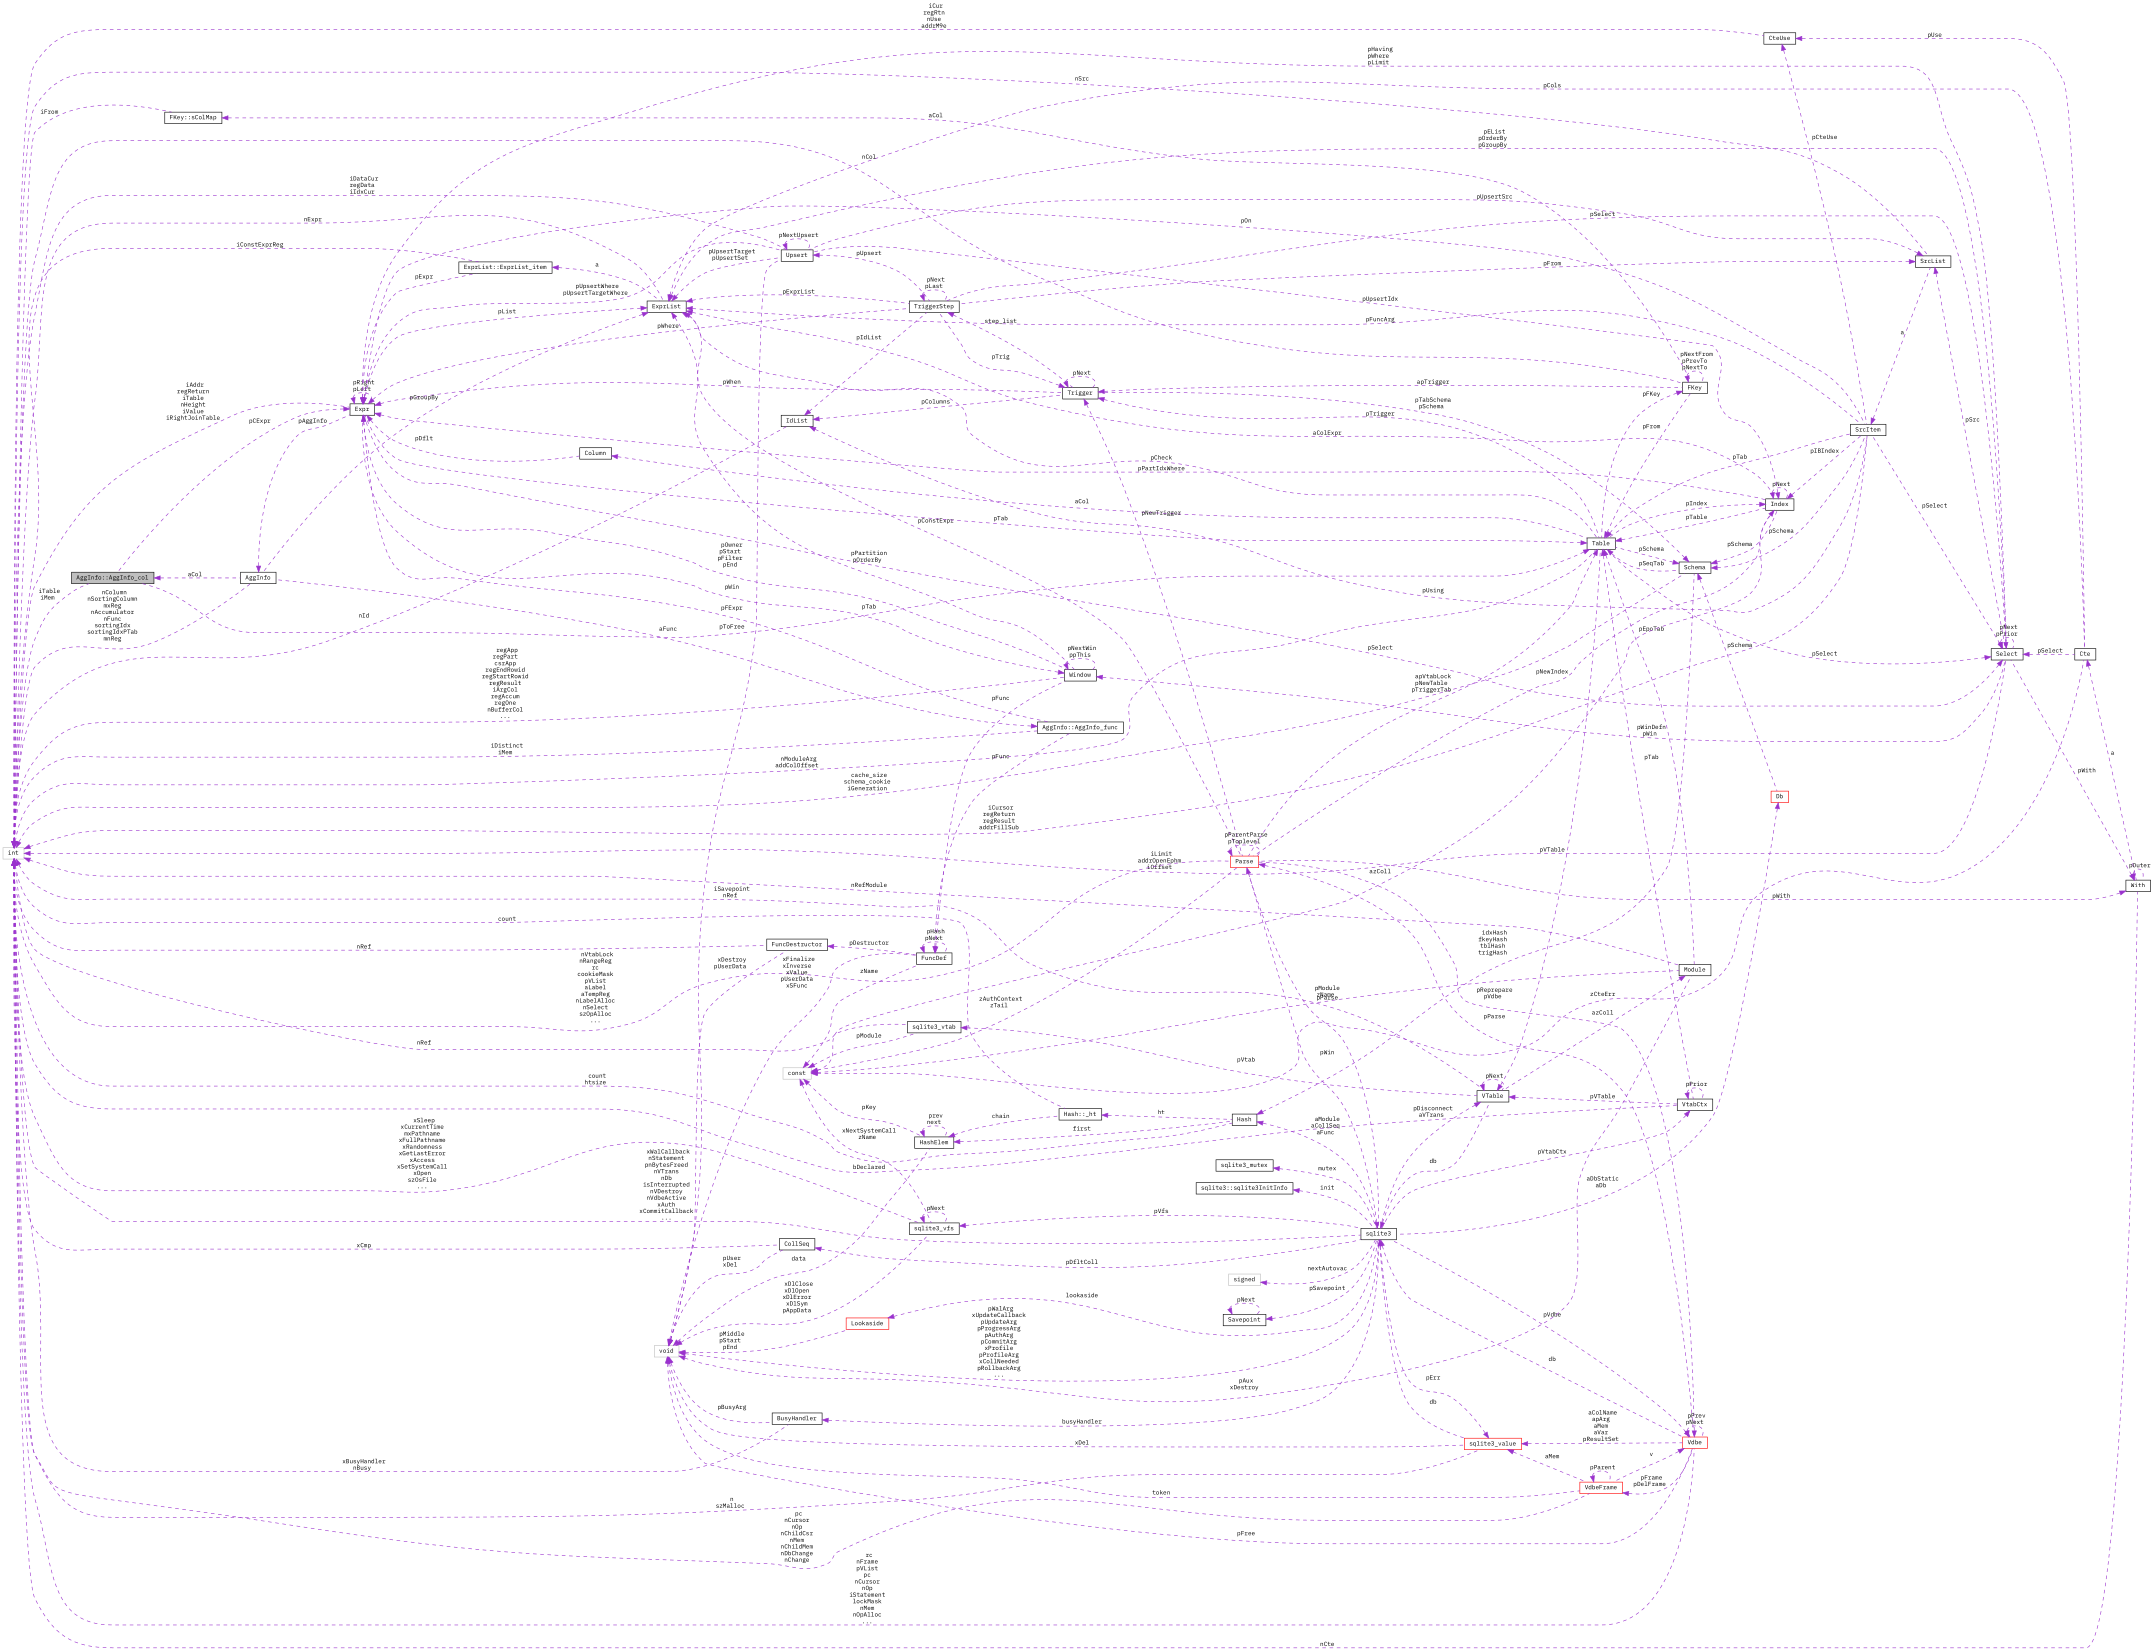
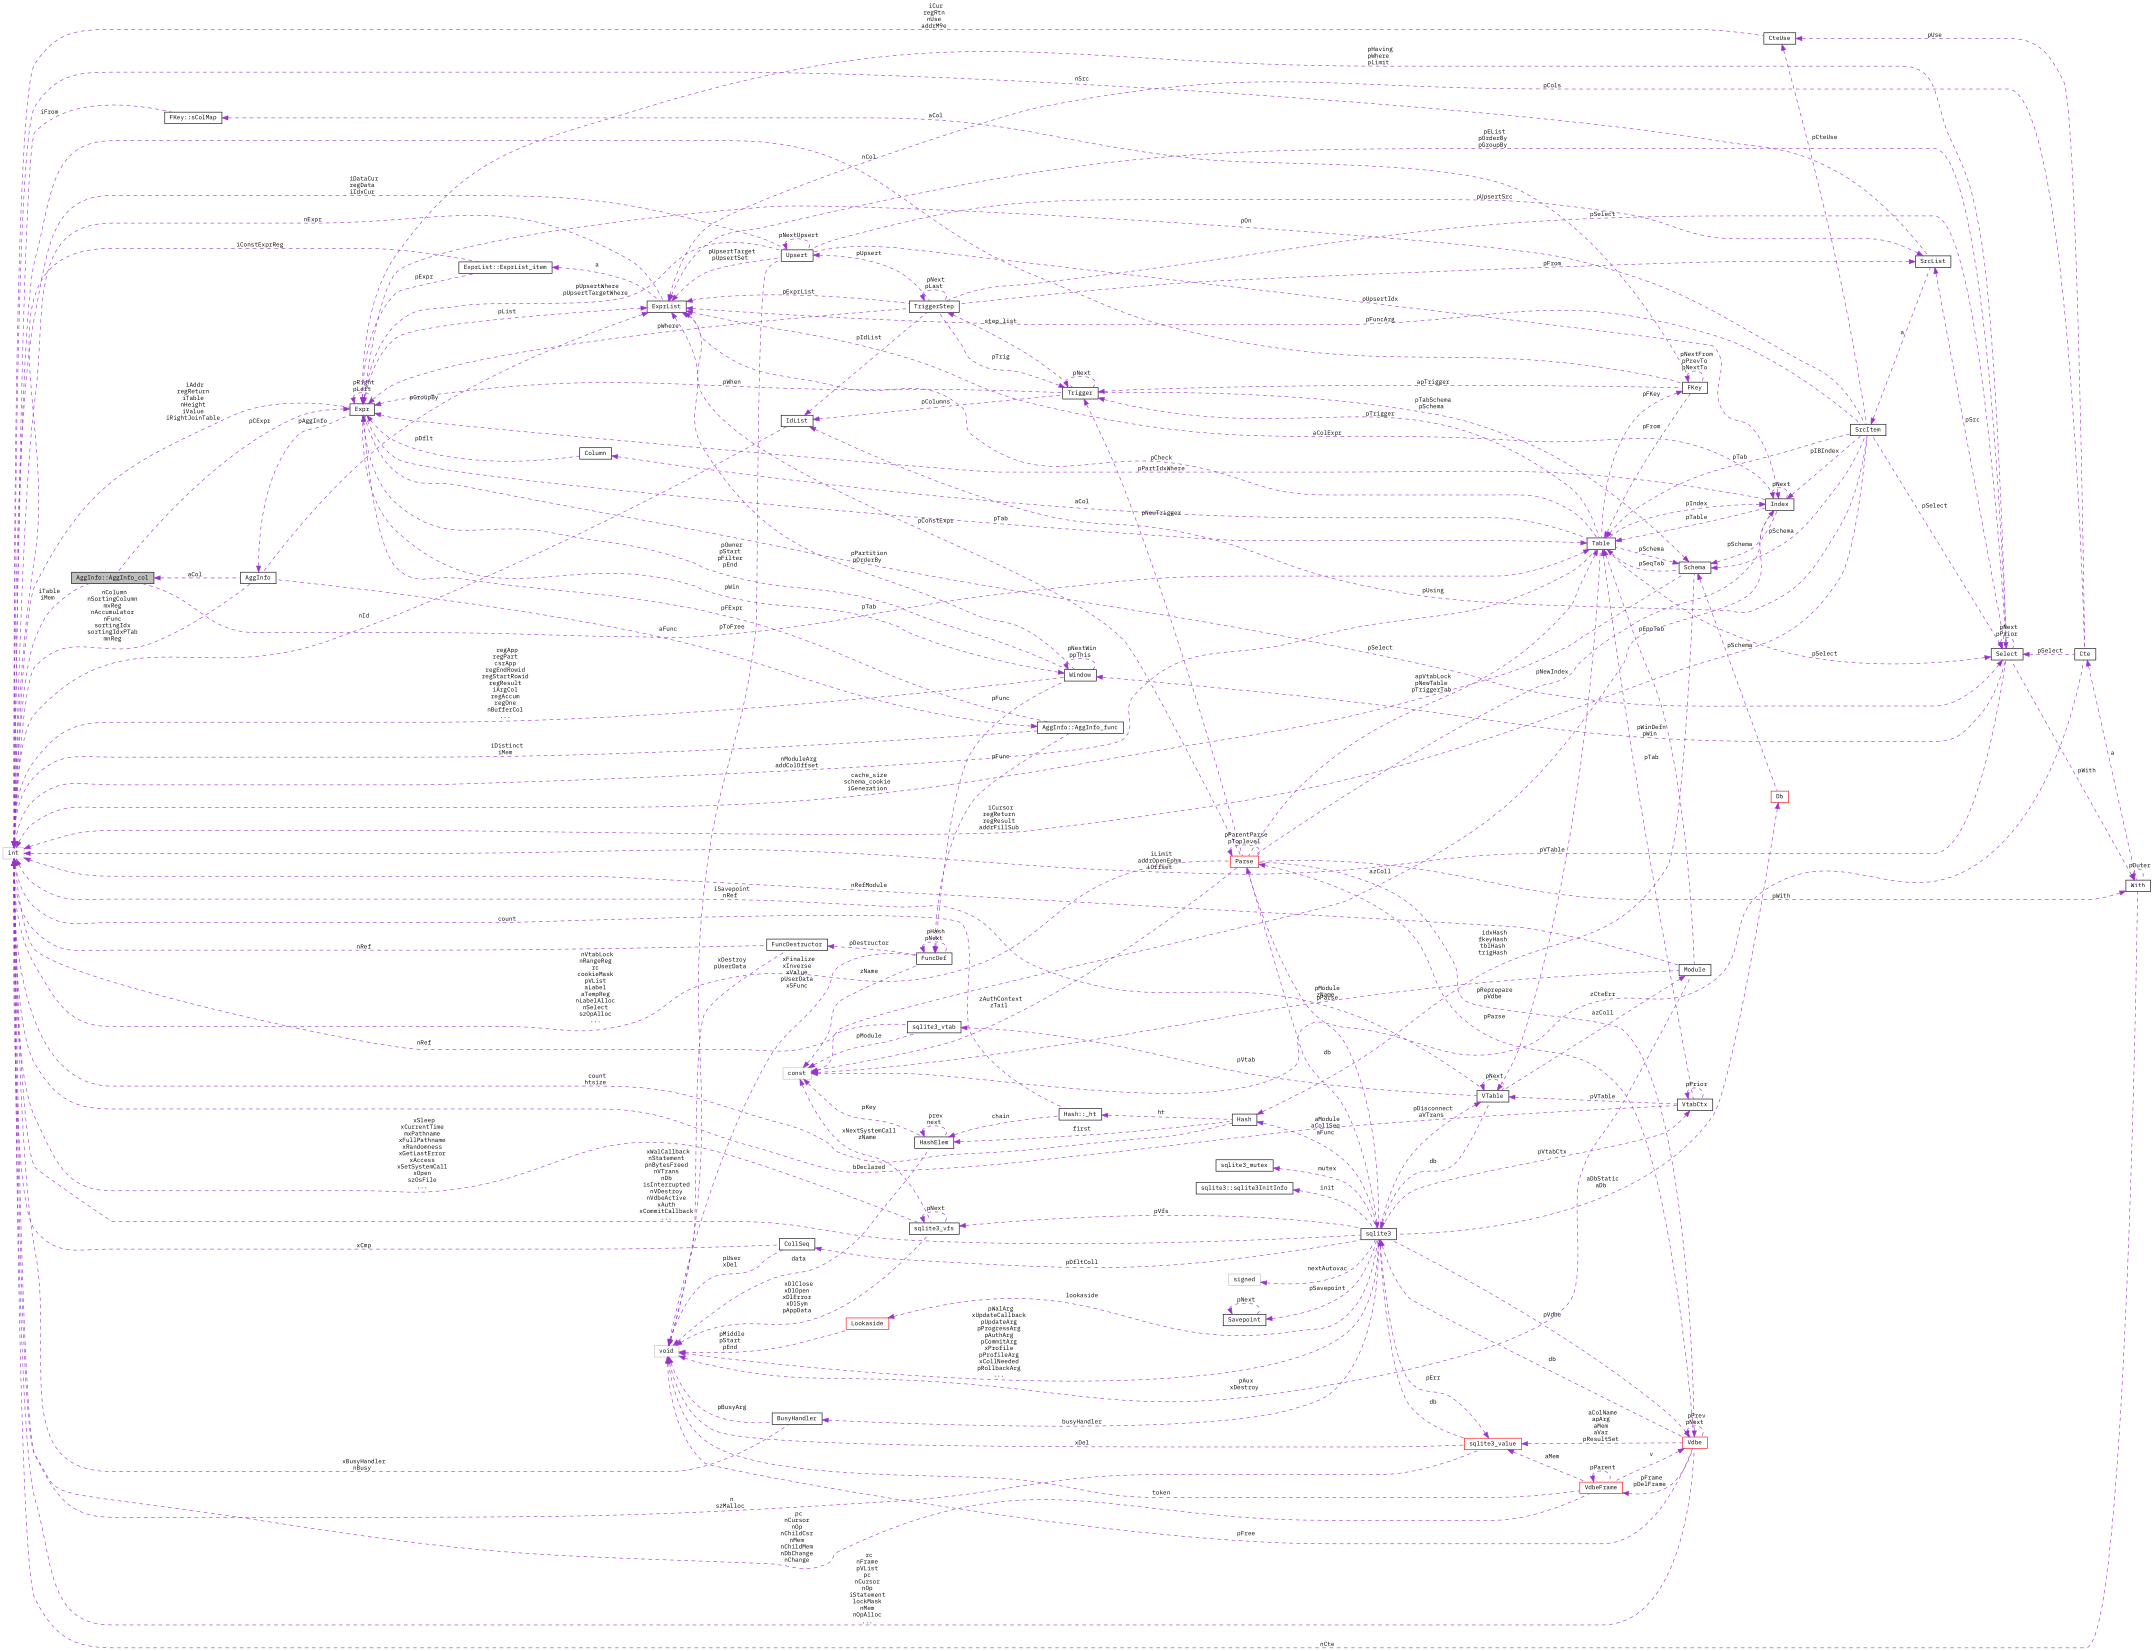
  digraph {
    fontname="IBM Plex Mono"
    rankdir=LR
    node [color=black fillcolor=white fontname="IBM Plex Mono" fontsize=10 shape=record style=filled]
    edge [color=darkorchid3 dir=back fontname="IBM Plex Mono" fontsize=10 labelfontname=Helvetica labelfontsize=10 style=dashed]
    n1 [fillcolor=grey75 fontcolor=black height=0.2 label="AggInfo::AggInfo_col" width=0.4]
    n2 [height=0.2 label=AggInfo width=0.4]
    n3 [height=0.2 label=Expr width=0.4]
    n4 [height=0.2 label="AggInfo::AggInfo_func" width=0.4]
    n5 [height=0.2 label="ExprList::ExprList_item" width=0.4]
    n6 [height=0.2 label=Column width=0.4]
    n7 [height=0.2 label=Trigger width=0.4]
    n8 [height=0.2 label=TriggerStep width=0.4]
    n9 [height=0.2 label=Select width=0.4]
    n10 [height=0.2 label=SrcItem width=0.4]
    n11 [height=0.2 label=Index width=0.4]
    n12 [height=0.2 label=Window width=0.4]
    n13 [height=0.2 label=Upsert width=0.4]
    n14 [height=0.2 label=ExprList width=0.4]
    n15 [height=0.2 label=Table width=0.4]
    n16 [height=0.2 label=FKey width=0.4]
    n17 [color=red height=0.2 label=Parse width=0.4]
    n18 [height=0.2 label=Cte width=0.4]
    n19 [height=0.2 label=SrcList width=0.4]
    n20 [color=grey75 height=0.2 label=int width=0.4]
    n21 [height=0.2 label=FuncDestructor width=0.4]
    n22 [height=0.2 label=Schema width=0.4]
    n23 [height=0.2 label=Hash width=0.4]
    n24 [height=0.2 label="Hash::_ht" width=0.4]
    n25 [height=0.2 label="FKey::sColMap" width=0.4]
    n26 [height=0.2 label=IdList width=0.4]
    n27 [height=0.2 label=With width=0.4]
    n28 [height=0.2 label=CteUse width=0.4]
    n29 [height=0.2 label=VTable width=0.4]
    n30 [height=0.2 label=sqlite3 width=0.4]
    n31 [color=red height=0.2 label=Vdbe width=0.4]
    n32 [color=red height=0.2 label=sqlite3_value width=0.4]
    n33 [color=red height=0.2 label=VdbeFrame width=0.4]
    n34 [height=0.2 label=sqlite3_vfs width=0.4]
    n35 [height=0.2 label=BusyHandler width=0.4]
    n36 [height=0.2 label=VtabCtx width=0.4]
    n37 [height=0.2 label=CollSeq width=0.4]
    n38 [height=0.2 label=Module width=0.4]
    n39 [height=0.2 label=sqlite3_vtab width=0.4]
    n40 [height=0.2 label=FuncDef width=0.4]
    n41 [color=red height=0.2 label=Db width=0.4]
    n42 [color=grey75 height=0.2 label=void width=0.4]
    n43 [height=0.2 label=HashElem width=0.4]
    n44 [color=red height=0.2 label=Lookaside width=0.4]
    n45 [color=grey75 height=0.2 label=const width=0.4]
    n46 [height=0.2 label=Savepoint width=0.4]
    n47 [height=0.2 label=sqlite3_mutex width=0.4]
    n48 [height=0.2 label="sqlite3::sqlite3InitInfo" width=0.4]
    n49 [color=grey75 height=0.2 label=signed width=0.4]
    n1 -> n2 [label=" aCol"]
    n2 -> n3 [label=" pAggInfo"]
    n3 -> n1 [label=" pCExpr"]
    n3 -> n3 [label=" pRight\npLeft"]
    n3 -> n4 [label=" pFExpr"]
    n3 -> n5 [label=" pExpr"]
    n3 -> n6 [label=" pDflt"]
    n3 -> n7 [label=" pWhen"]
    n3 -> n8 [label=" pWhere"]
    n3 -> n9 [label=" pHaving\npWhere\npLimit"]
    n3 -> n10 [label=" pOn"]
    n3 -> n11 [label=" pPartIdxWhere"]
    n3 -> n12 [label=" pOwner\npStart\npFilter\npEnd"]
    n3 -> n13 [label=" pUpsertWhere\npUpsertTargetWhere"]
    n4 -> n2 [label=" aFunc"]
    n5 -> n14 [label=" a"]
    n6 -> n15 [label=" aCol"]
    n7 -> n7 [label=" pNext"]
    n7 -> n8 [label=" pTrig"]
    n7 -> n15 [label=" pTrigger"]
    n7 -> n16 [label=" apTrigger"]
    n7 -> n17 [label=" pNewTrigger"]
    n8 -> n7 [label=" step_list"]
    n8 -> n8 [label=" pNext\npLast"]
    n9 -> n3 [label=" pSelect"]
    n9 -> n8 [label=" pSelect"]
    n9 -> n9 [label=" pNext\npPrior"]
    n9 -> n10 [label=" pSelect"]
    n9 -> n15 [label=" pSelect"]
    n9 -> n18 [label=" pSelect"]
    n10 -> n19 [label=" a"]
    n11 -> n10 [label=" pIBIndex"]
    n11 -> n11 [label=" pNext"]
    n11 -> n13 [label=" pUpsertIdx"]
    n11 -> n15 [label=" pIndex"]
    n11 -> n17 [label=" pNewIndex"]
    n12 -> n3 [label=" pWin"]
    n12 -> n9 [label=" pWinDefn\npWin"]
    n12 -> n12 [label=" pNextWin\nppThis"]
    n13 -> n8 [label=" pUpsert"]
    n13 -> n13 [label=" pNextUpsert"]
    n14 -> n2 [label=" pGroupBy"]
    n14 -> n3 [label=" pList"]
    n14 -> n8 [label=" pExprList"]
    n14 -> n9 [label=" pEList\npOrderBy\npGroupBy"]
    n14 -> n10 [label=" pFuncArg"]
    n14 -> n11 [label=" aColExpr"]
    n14 -> n12 [label=" pPartition\npOrderBy"]
    n14 -> n13 [label=" pUpsertTarget\npUpsertSet"]
    n14 -> n15 [label=" pCheck"]
    n14 -> n17 [label=" pConstExpr"]
    n14 -> n18 [label=" pCols"]
    n15 -> n1 [label=" pTab"]
    n15 -> n3 [label=" pTab"]
    n15 -> n10 [label=" pTab"]
    n15 -> n11 [label=" pTable"]
    n15 -> n16 [label=" pFrom"]
    n15 -> n17 [label=" apVtabLock\npNewTable\npTriggerTab"]
    n15 -> n22 [label=" pSeqTab"]
    n15 -> n36 [label=" pTab"]
    n15 -> n38 [label=" pEpoTab"]
    n16 -> n15 [label=" pFKey"]
    n16 -> n16 [label=" pNextFrom\npPrevTo\npNextTo"]
    n17 -> n17 [label=" pParentParse\npToplevel"]
    n17 -> n30 [label=" pParse"]
    n17 -> n31 [label=" pParse"]
    n18 -> n27 [label=" a"]
    n19 -> n8 [label=" pFrom"]
    n19 -> n9 [label=" pSrc"]
    n19 -> n13 [label=" pUpsertSrc"]
    n20 -> n1 [label=" iTable\niMem"]
    n20 -> n2 [label=" nColumn\nnSortingColumn\nmxReg\nnAccumulator\nnFunc\nsortingIdx\nsortingIdxPTab\nmnReg"]
    n20 -> n3 [label=" iAddr\nregReturn\niTable\nnHeight\niValue\niRightJoinTable"]
    n20 -> n4 [label=" iDistinct\niMem"]
    n20 -> n5 [label=" iConstExprReg"]
    n20 -> n9 [label=" iLimit\naddrOpenEphm\niOffset"]
    n20 -> n10 [label=" iCursor\nregReturn\nregResult\naddrFillSub"]
    n20 -> n12 [label=" regApp\nregPart\ncsrApp\nregEndRowid\nregStartRowid\nregResult\niArgCol\nregAccum\nregOne\nnBufferCol\n..."]
    n20 -> n13 [label=" iDataCur\nregData\niIdxCur"]
    n20 -> n14 [label=" nExpr"]
    n20 -> n15 [label=" nModuleArg\naddColOffset"]
    n20 -> n16 [label=" nCol"]
    n20 -> n17 [label=" nVtabLock\nnRangeReg\nrc\ncookieMask\npVList\naLabel\naTempReg\nnLabelAlloc\nnSelect\nszOpAlloc\n..."]
    n20 -> n19 [label=" nSrc"]
    n20 -> n21 [label=" nRef"]
    n20 -> n22 [label=" cache_size\nschema_cookie\niGeneration"]
    n20 -> n23 [label=" count\nhtsize"]
    n20 -> n24 [label=" count"]
    n20 -> n25 [label=" iFrom"]
    n20 -> n26 [label=" nId"]
    n20 -> n27 [label=" nCte"]
    n20 -> n28 [label=" iCur\nregRtn\nnUse\naddrM9e"]
    n20 -> n29 [label=" iSavepoint\nnRef"]
    n20 -> n30 [label=" xWalCallback\nnStatement\npnBytesFreed\nnVTrans\nnDb\nisInterrupted\nnVDestroy\nnVdbeActive\nxAuth\nxCommitCallback\n..."]
    n20 -> n31 [label=" rc\nnFrame\npVList\npc\nnCursor\nnOp\niStatement\nlockMask\nnMem\nnOpAlloc\n..."]
    n20 -> n32 [label=" n\nszMalloc"]
    n20 -> n33 [label=" pc\nnCursor\nnOp\nnChildCsr\nnMem\nnChildMem\nnDbChange\nnChange"]
    n20 -> n34 [label=" xSleep\nxCurrentTime\nmxPathname\nxFullPathname\nxRandomness\nxGetLastError\nxAccess\nxSetSystemCall\nxOpen\nszOsFile\n..."]
    n20 -> n35 [label=" xBusyHandler\nnBusy"]
    n20 -> n36 [label=" bDeclared"]
    n20 -> n37 [label=" xCmp"]
    n20 -> n38 [label=" nRefModule"]
    n20 -> n39 [label=" nRef"]
    n21 -> n40 [label=" pDestructor"]
    n22 -> n7 [label=" pTabSchema\npSchema"]
    n22 -> n10 [label=" pSchema"]
    n22 -> n11 [label=" pSchema"]
    n22 -> n15 [label=" pSchema"]
    n22 -> n41 [label=" pSchema"]
    n23 -> n22 [label=" idxHash\nfkeyHash\ntblHash\ntrigHash"]
    n23 -> n30 [label=" aModule\naCollSeq\naFunc"]
    n24 -> n23 [label=" ht"]
    n25 -> n16 [label=" aCol"]
    n26 -> n7 [label=" pColumns"]
    n26 -> n8 [label=" pIdList"]
    n26 -> n10 [label=" pUsing"]
    n27 -> n9 [label=" pWith"]
    n27 -> n17 [label=" pWith"]
    n27 -> n27 [label=" pOuter"]
    n28 -> n10 [label=" pCteUse"]
    n28 -> n18 [label=" pUse"]
    n29 -> n15 [label=" pVTable"]
    n29 -> n29 [label=" pNext"]
    n29 -> n30 [label=" pDisconnect\naVTrans"]
    n29 -> n36 [label=" pVTable"]
-   n30 -> n17 [label=" pWin"]
+   n30 -> n17 [label=" db"]
    n30 -> n29 [label=" db"]
    n30 -> n31 [label=" db"]
    n30 -> n32 [label=" db"]
    n31 -> n17 [label=" pReprepare\npVdbe"]
    n31 -> n30 [label=" pVdbe"]
    n31 -> n31 [label=" pPrev\npNext"]
    n31 -> n33 [label=" v"]
    n32 -> n30 [label=" pErr"]
    n32 -> n31 [label=" aColName\napArg\naMem\naVar\npResultSet"]
    n32 -> n33 [label=" aMem"]
    n33 -> n31 [label=" pFrame\npDelFrame"]
    n33 -> n33 [label=" pParent"]
    n34 -> n30 [label=" pVfs"]
    n34 -> n34 [label=" pNext"]
    n35 -> n30 [label=" busyHandler"]
    n36 -> n30 [label=" pVtabCtx"]
    n36 -> n36 [label=" pPrior"]
    n37 -> n30 [label=" pDfltColl"]
    n38 -> n29 [label=" azColl"]
    n39 -> n29 [label=" pVtab"]
    n40 -> n4 [label=" pFunc"]
    n40 -> n12 [label=" pFunc"]
    n40 -> n40 [label=" pHash\npNext"]
    n41 -> n30 [label=" aDbStatic\naDb"]
    n42 -> n13 [label=" pToFree"]
    n42 -> n21 [label=" xDestroy\npUserData"]
    n42 -> n30 [label=" pWalArg\nxUpdateCallback\npUpdateArg\npProgressArg\npAuthArg\npCommitArg\nxProfile\npProfileArg\nxCollNeeded\npRollbackArg\n..."]
    n42 -> n31 [label=" pFree"]
    n42 -> n32 [label=" xDel"]
    n42 -> n33 [label=" token"]
    n42 -> n34 [label=" xDlClose\nxDlOpen\nxDlError\nxDlSym\npAppData"]
    n42 -> n35 [label=" pBusyArg"]
    n42 -> n37 [label=" pUser\nxDel"]
    n42 -> n38 [label=" pAux\nxDestroy"]
    n42 -> n40 [label=" xFinalize\nxInverse\nxValue\npUserData\nxSFunc"]
    n42 -> n43 [label=" data"]
    n42 -> n44 [label=" pMiddle\npStart\npEnd"]
    n43 -> n23 [label=" first"]
    n43 -> n24 [label=" chain"]
    n43 -> n43 [label=" prev\nnext"]
    n44 -> n30 [label=" lookaside"]
    n45 -> n11 [label=" azColl"]
    n45 -> n17 [label=" zAuthContext\nzTail"]
    n45 -> n18 [label=" zCteErr"]
    n45 -> n34 [label=" xNextSystemCall\nzName"]
    n45 -> n38 [label=" pModule\nzName"]
    n45 -> n39 [label=" pModule"]
    n45 -> n40 [label=" zName"]
    n45 -> n43 [label=" pKey"]
    n46 -> n30 [label=" pSavepoint"]
    n46 -> n46 [label=" pNext"]
    n47 -> n30 [label=" mutex"]
    n48 -> n30 [label=" init"]
    n49 -> n30 [label=" nextAutovac"]
  }
